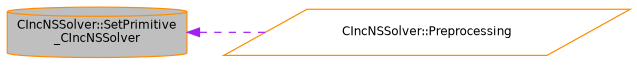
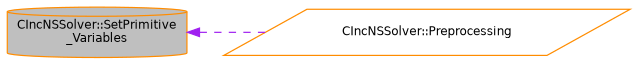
  digraph {
    rankdir=LR
    fontname="DejaVu Sans"
    node [color=darkorange fontname="DejaVu Sans" fontsize=10 style=filled]
-   n1 [fillcolor=grey75 fontcolor=black height=0.2 label="CIncNSSolver::SetPrimitive\l_CIncNSSolver" shape=cylinder width=0.4]
+   n1 [fillcolor=grey75 fontcolor=black height=0.2 label="CIncNSSolver::SetPrimitive\l_Variables" shape=cylinder width=0.4]
    n2 [fillcolor=white height=0.2 label="CIncNSSolver::Preprocessing" shape=parallelogram width=0.4]
    n1 -> n2 [color=purple dir=back fontname="DejaVu Sans" fontsize=10 labelfontname=Helvetica labelfontsize=10 style=dashed]
  }
